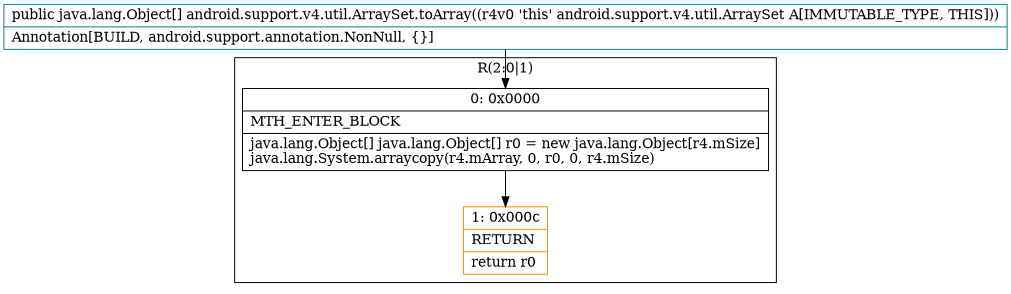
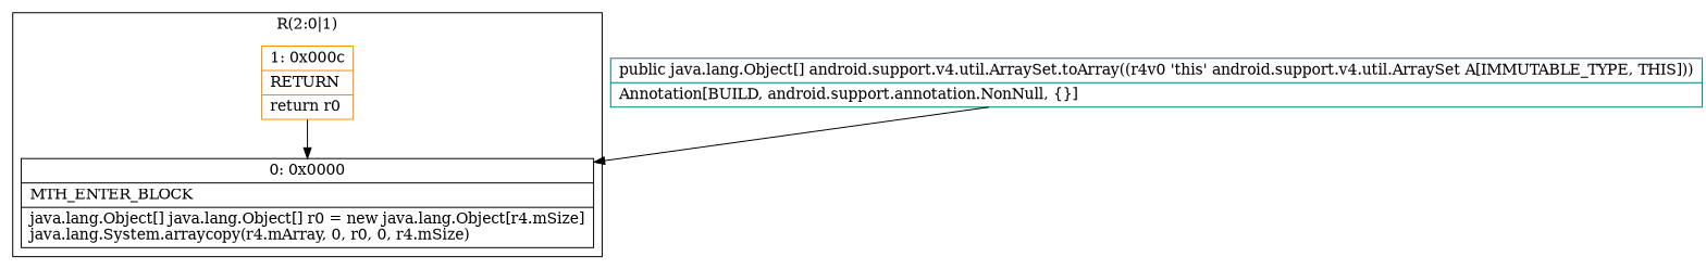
  digraph {
    node [shape=record]
    edge [style=solid]
    n1 [color=black label="{0\:\ 0x0000|MTH_ENTER_BLOCK\l|java.lang.Object[] java.lang.Object[] r0 = new java.lang.Object[r4.mSize]\ljava.lang.System.arraycopy(r4.mArray, 0, r0, 0, r4.mSize)\l}"]
    n2 [color=darkorange label="{1\:\ 0x000c|RETURN\l|return r0\l}"]
    n3 [label="{public java.lang.Object[] android.support.v4.util.ArraySet.toArray((r4v0 'this' android.support.v4.util.ArraySet A[IMMUTABLE_TYPE, THIS]))  | Annotation[BUILD, android.support.annotation.NonNull, \{\}]\l}" color=teal]
    subgraph cluster_1 {
      label="R(2:0|1)"
      n1
      n2
    }
-   n1 -> n2
+   n2 -> n1
    n3 -> n1
  }
